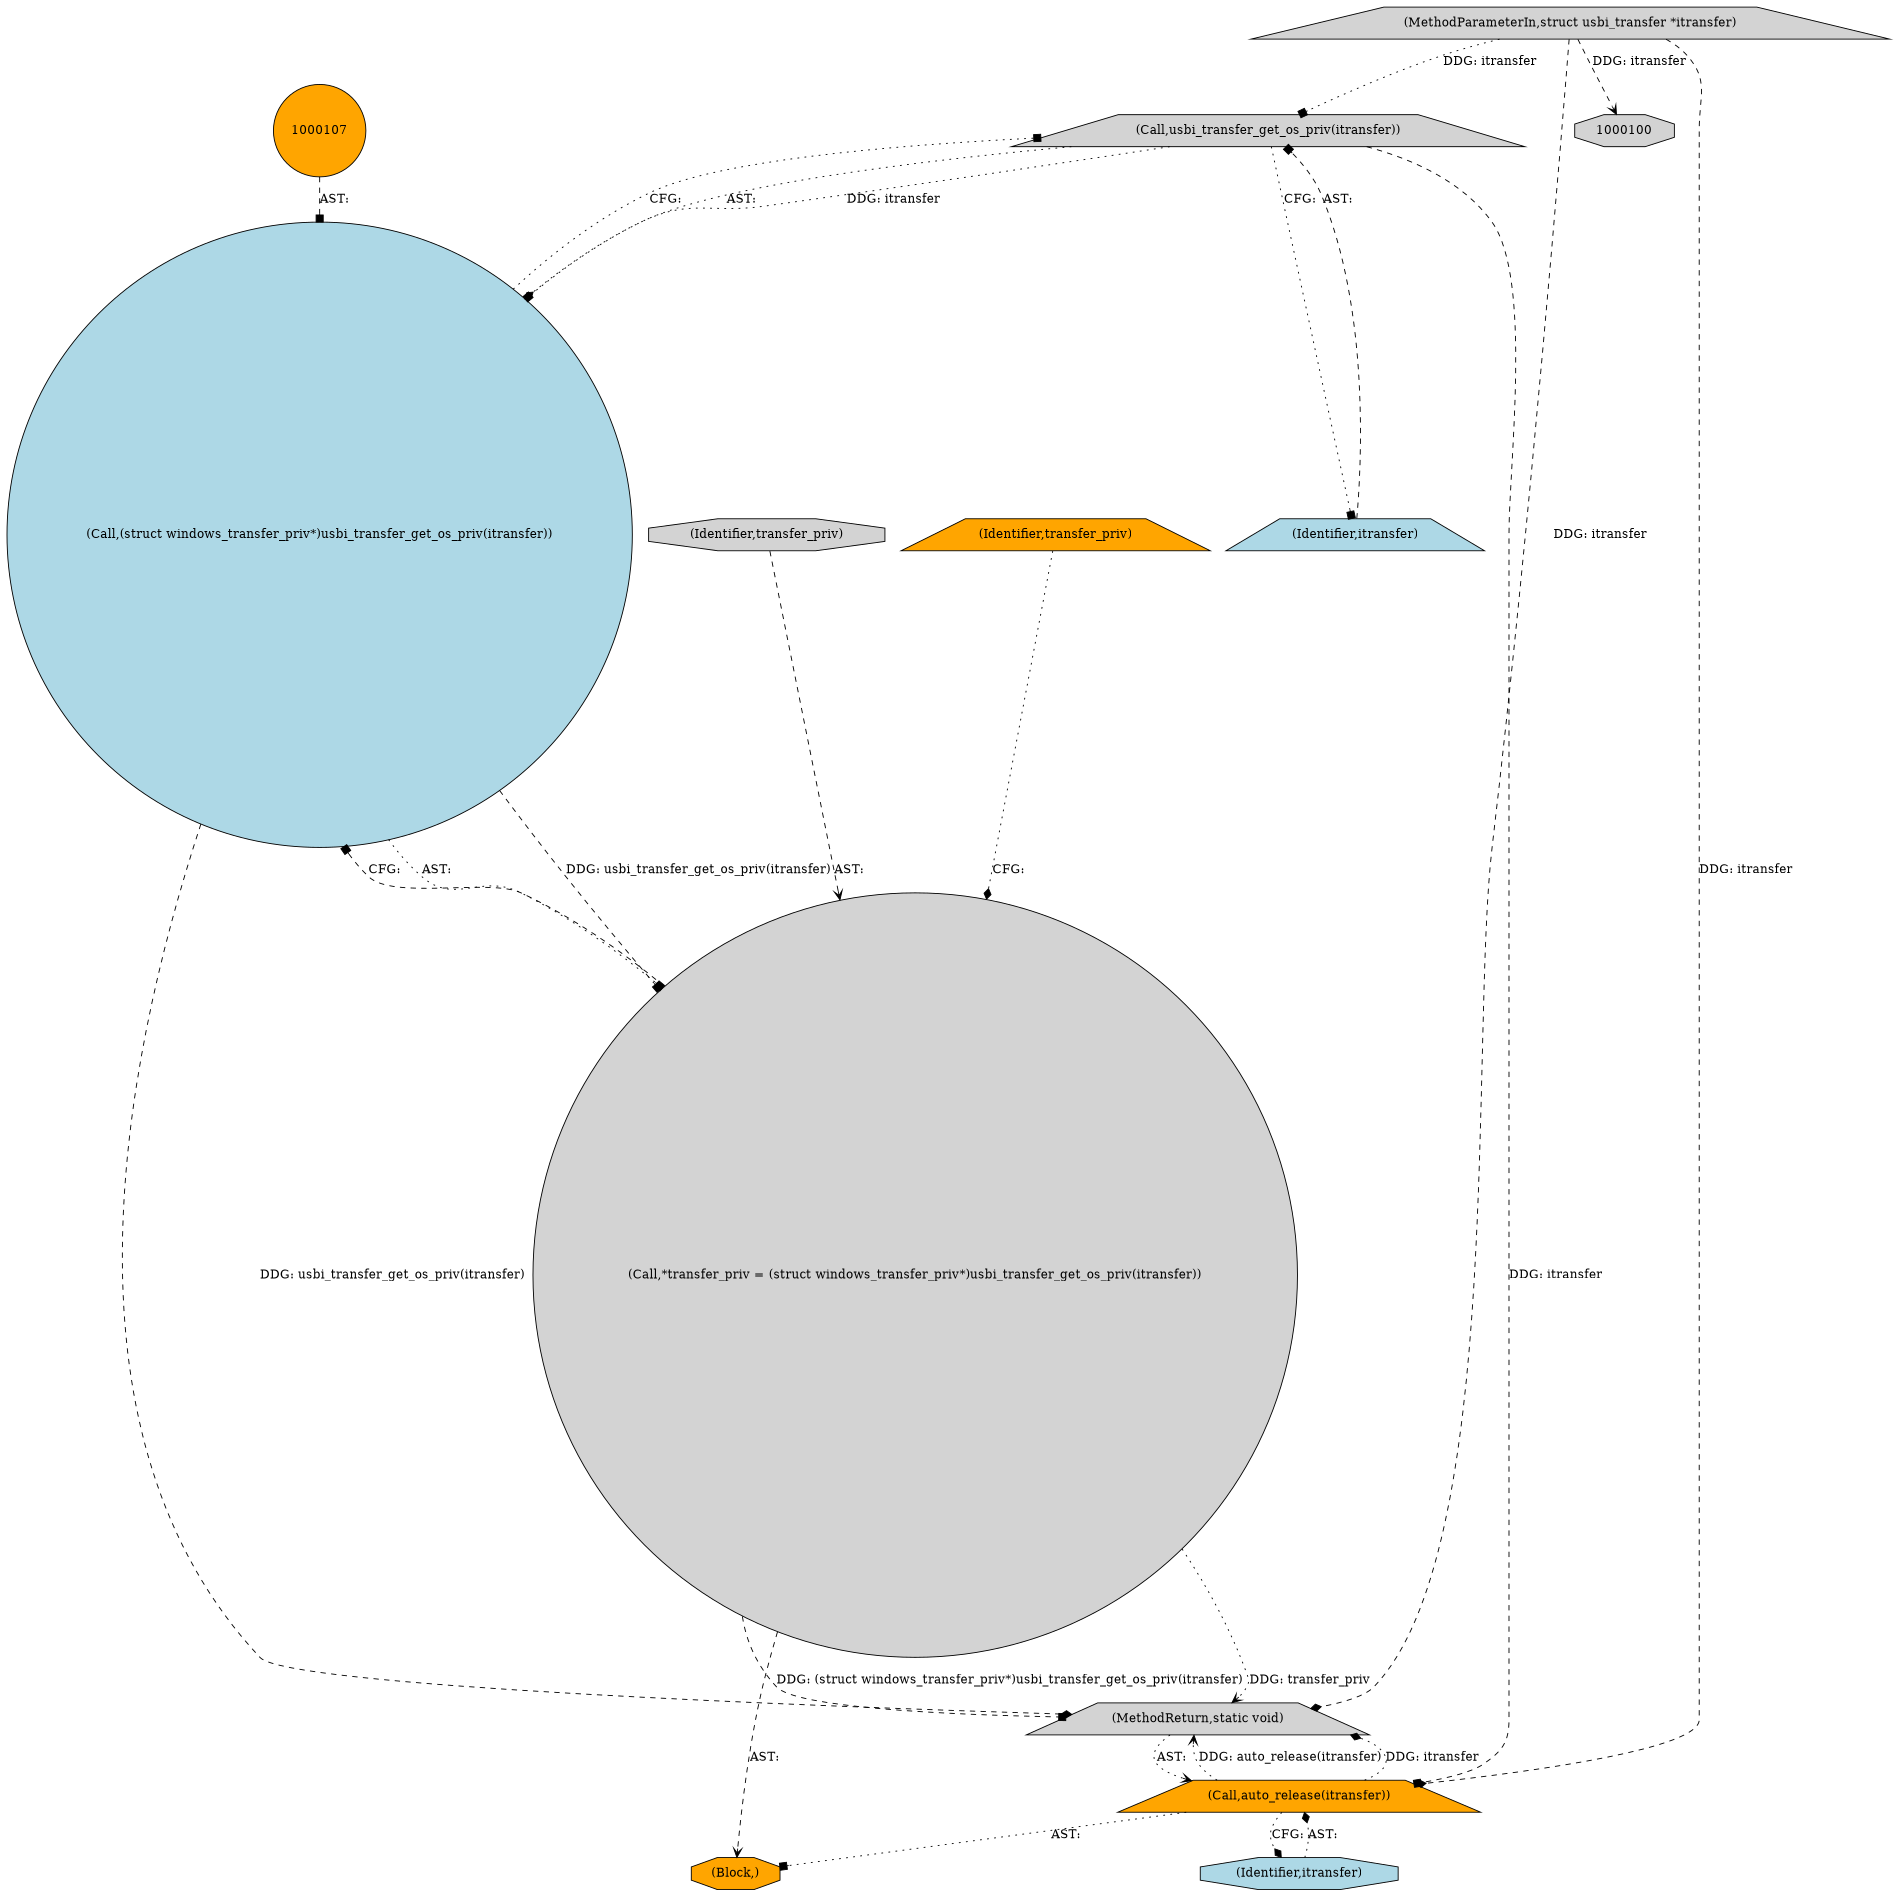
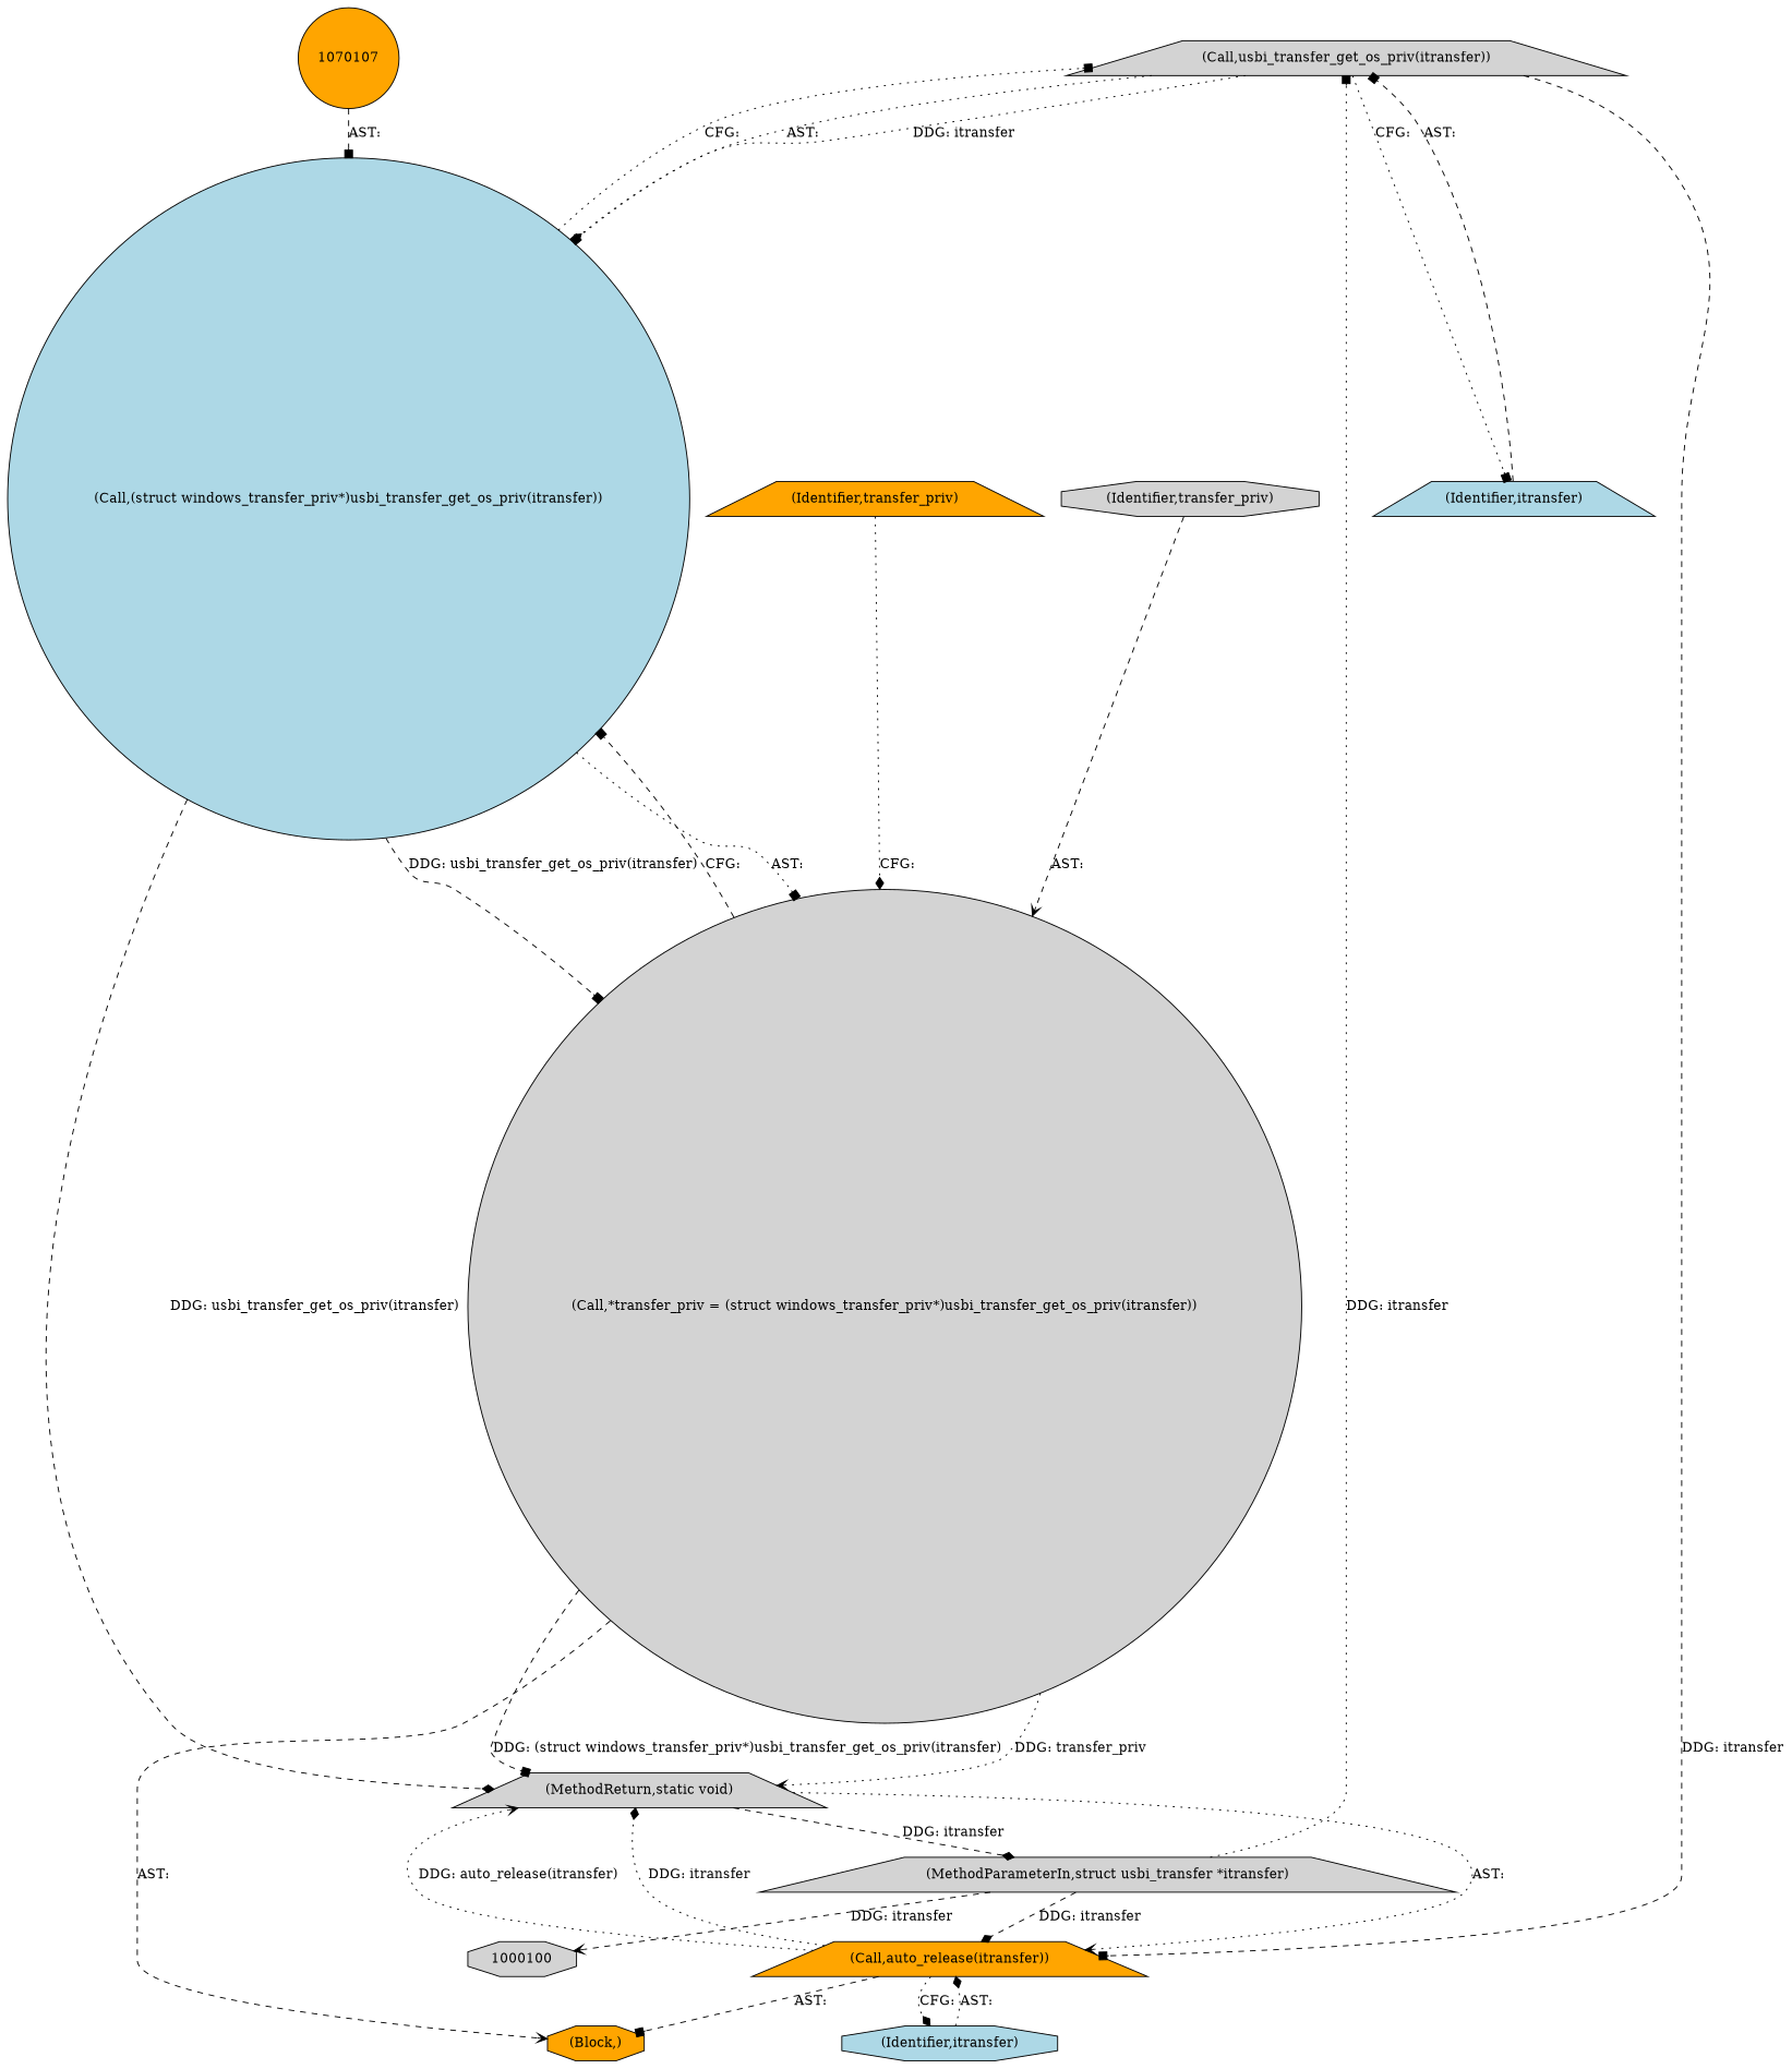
  digraph {
    node [fillcolor=lightgrey shape=trapezium style=filled]
    edge [arrowhead=box style=dotted]
    n1 [label="(Call,usbi_transfer_get_os_priv(itransfer))"]
    n2 [fillcolor=lightblue label="(Call,(struct windows_transfer_priv*)usbi_transfer_get_os_priv(itransfer))" shape=circle]
    n3 [fillcolor=orange label="(Call,auto_release(itransfer))"]
    n4 [fillcolor=lightblue label="(Identifier,itransfer)"]
    n5 [label="(MethodReturn,static void)"]
    n6 [label="(Call,*transfer_priv = (struct windows_transfer_priv*)usbi_transfer_get_os_priv(itransfer))" shape=circle]
    n7 [fillcolor=orange label="(Block,)" shape=octagon]
    n8 [fillcolor=lightblue label="(Identifier,itransfer)" shape=octagon]
    n9 [label="(MethodParameterIn,struct usbi_transfer *itransfer)"]
    1000100 [shape=octagon]
    n11 [fillcolor=orange label="(Identifier,transfer_priv)"]
    n12 [label="(Identifier,transfer_priv)" shape=octagon]
-   1000107 [fillcolor=orange shape=circle]
+   1000107 [fillcolor=orange shape=circle label=1070107]
    n1 -> n2 [label="AST: "]
    n1 -> n2 [arrowhead=diamond label="DDG: itransfer"]
    n1 -> n3 [label="DDG: itransfer" style=dashed]
    n1 -> n4 [label="CFG: "]
    n2 -> n1 [label="CFG: "]
    n2 -> n5 [arrowhead=diamond label="DDG: usbi_transfer_get_os_priv(itransfer)" style=dashed]
    n2 -> n6 [label="AST: "]
    n2 -> n6 [label="DDG: usbi_transfer_get_os_priv(itransfer)" style=dashed]
    n3 -> n5 [arrowhead=vee label="DDG: auto_release(itransfer)"]
    n3 -> n5 [arrowhead=diamond label="DDG: itransfer"]
-   n3 -> n7 [label="AST: "]
+   n3 -> n7 [label="AST: " style=dashed]
    n3 -> n8 [arrowhead=diamond label="CFG: "]
    n4 -> n1 [label="AST: " style=dashed]
    n5 -> n3 [arrowhead=vee label="AST: "]
    n6 -> n2 [label="CFG: " style=dashed]
    n6 -> n5 [arrowhead=vee label="DDG: transfer_priv"]
    n6 -> n5 [label="DDG: (struct windows_transfer_priv*)usbi_transfer_get_os_priv(itransfer)" style=dashed]
    n6 -> n7 [arrowhead=vee label="AST: " style=dashed]
    n8 -> n3 [arrowhead=diamond label="AST: "]
    n9 -> n1 [label="DDG: itransfer"]
    n9 -> n3 [arrowhead=diamond label="DDG: itransfer" style=dashed]
-   n9 -> n5 [arrowhead=diamond label="DDG: itransfer" style=dashed]
+   n5 -> n9 [arrowhead=diamond label="DDG: itransfer" style=dashed]
    n9 -> 1000100 [arrowhead=vee label="DDG: itransfer" style=dashed]
    n11 -> n6 [arrowhead=diamond label="CFG: "]
    n12 -> n6 [arrowhead=vee label="AST: " style=dashed]
    1000107 -> n2 [label="AST: " style=dashed]
  }
